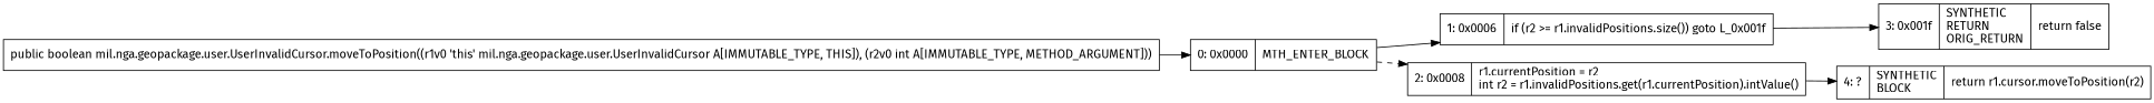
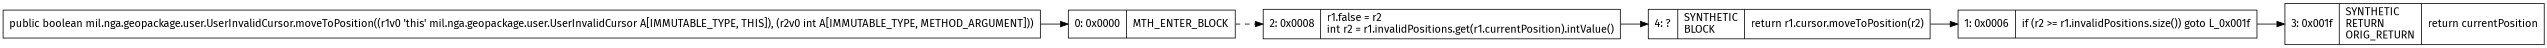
  digraph {
    fontname="Fira Sans"
    rankdir=LR
    node [fontname="Fira Sans" shape=record]
    edge [fontname="Fira Sans"]
    n1 [label="{0\:\ 0x0000|MTH_ENTER_BLOCK\l}"]
    n2 [label="{1\:\ 0x0006|if (r2 \>= r1.invalidPositions.size()) goto L_0x001f\l}"]
-   n3 [label="{2\:\ 0x0008|r1.currentPosition = r2\lint r2 = r1.invalidPositions.get(r1.currentPosition).intValue()\l}"]
-   n4 [label="{3\:\ 0x001f|SYNTHETIC\lRETURN\lORIG_RETURN\l|return false\l}"]
+   n3 [label="{2\:\ 0x0008|r1.false = r2\lint r2 = r1.invalidPositions.get(r1.currentPosition).intValue()\l}"]
+   n4 [label="{3\:\ 0x001f|SYNTHETIC\lRETURN\lORIG_RETURN\l|return currentPosition\l}"]
    n5 [label="{4\:\ ?|SYNTHETIC\lBLOCK\l|return r1.cursor.moveToPosition(r2)\l}"]
    n6 [label="{public boolean mil.nga.geopackage.user.UserInvalidCursor.moveToPosition((r1v0 'this' mil.nga.geopackage.user.UserInvalidCursor A[IMMUTABLE_TYPE, THIS]), (r2v0 int A[IMMUTABLE_TYPE, METHOD_ARGUMENT])) }"]
-   n1 -> n2
+   n5 -> n2
    n1 -> n3 [style=dashed]
    n2 -> n4
    n3 -> n5
    n6 -> n1
  }
